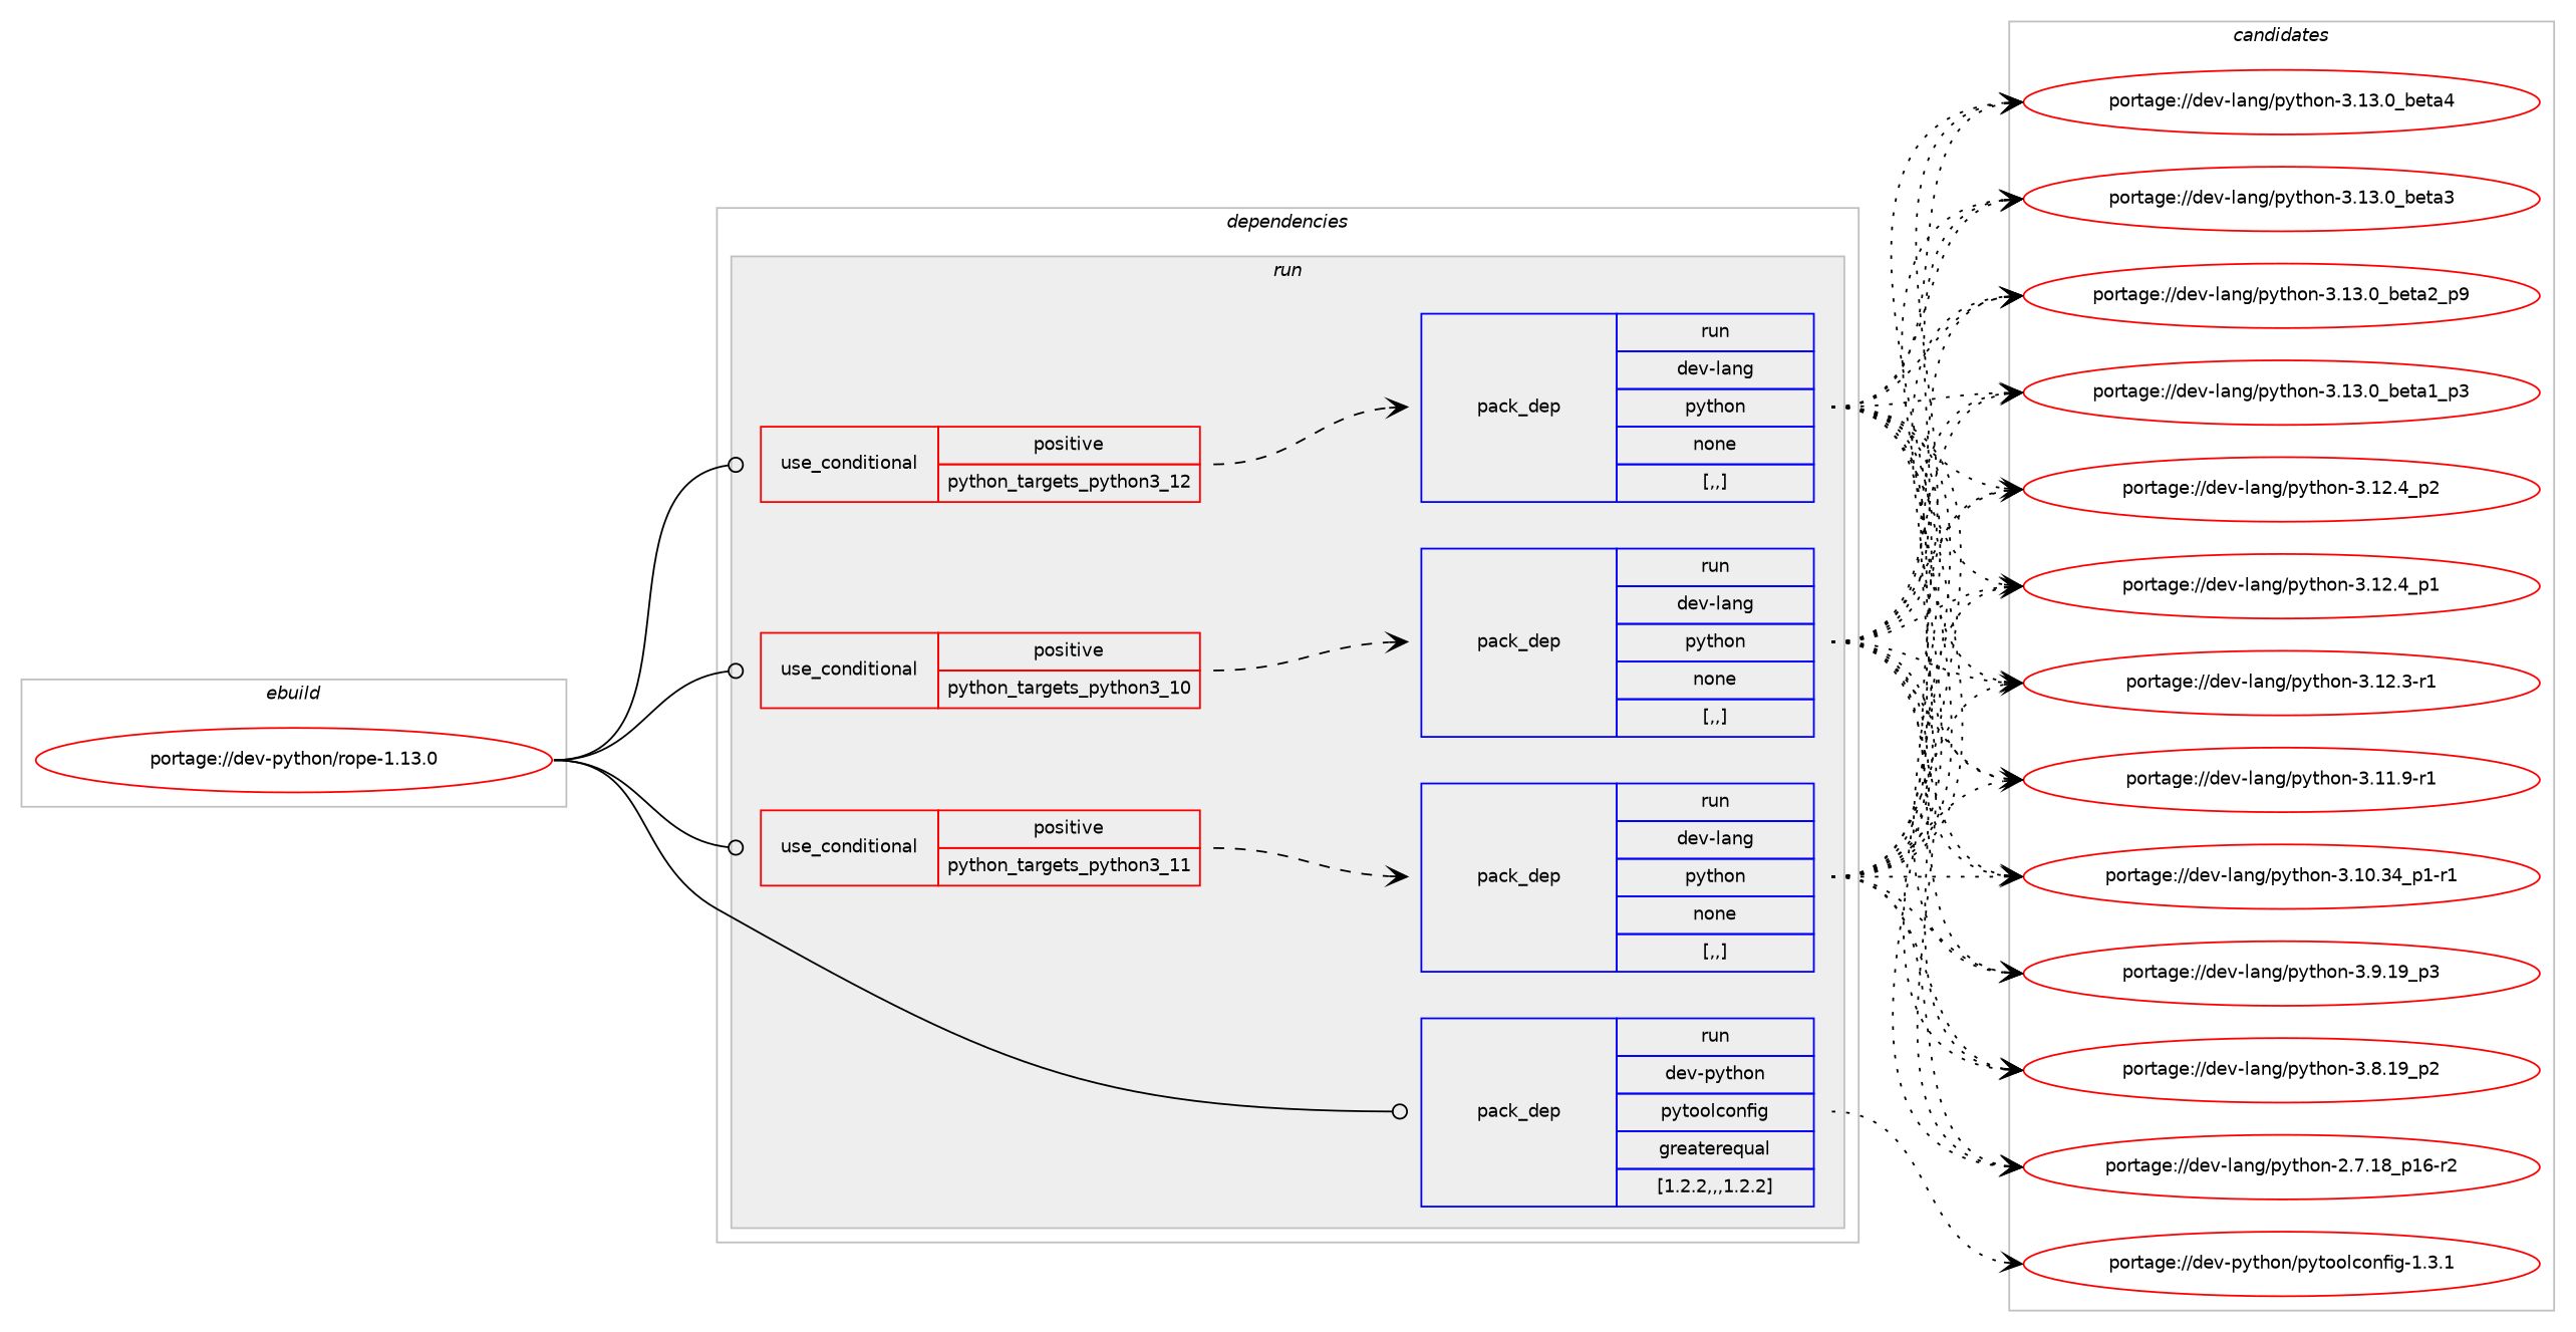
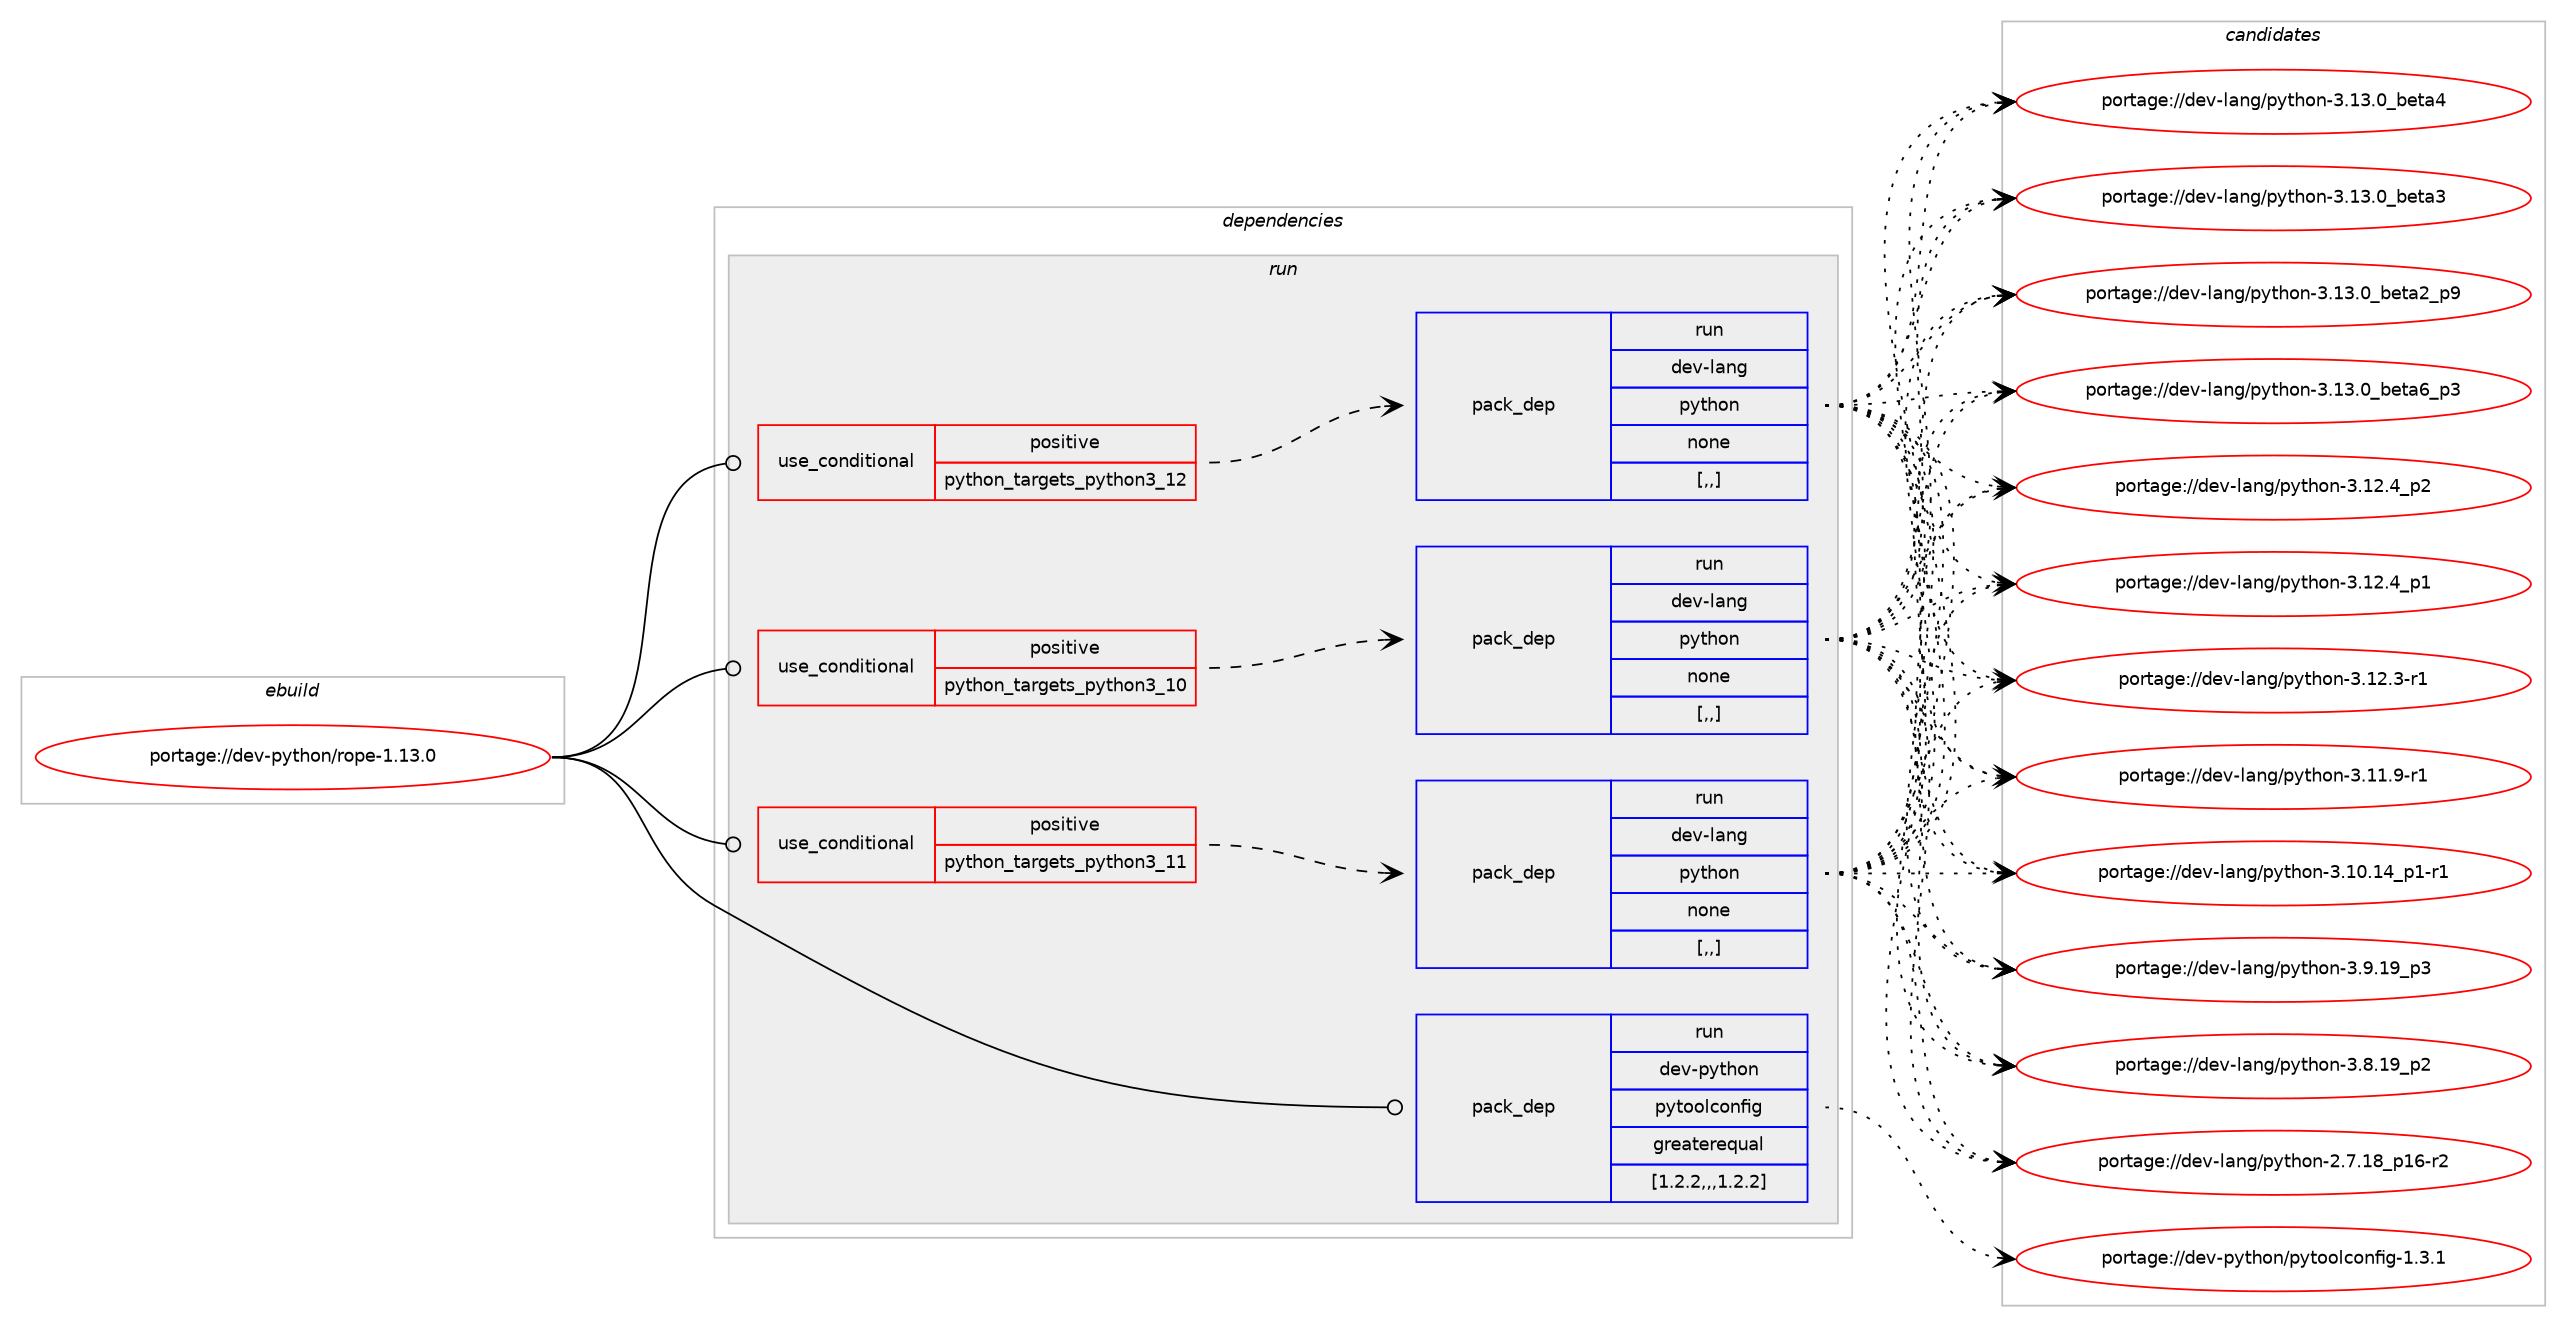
  digraph {
    compound=true
    concentrate=true
    fontname=Helvetica
    fontsize=10
    newrank=true
    rankdir=LR
    ranksep=1.5
    node [color=red fontname=Helvetica fontsize=10]
    edge [arrowhead=vee headport=w style=dotted tailport=e weight=100]
    n1 [label="portage://dev-python/rope-1.13.0" width=4]
    n2 [color=blue label=<<TABLE BORDER="0" CELLBORDER="1" CELLSPACING="0" CELLPADDING="4" WIDTH="220"><TR><TD ROWSPAN="6" CELLPADDING="30">pack_dep</TD></TR><TR><TD WIDTH="110">run</TD></TR><TR><TD>dev-lang</TD></TR><TR><TD>python</TD></TR><TR><TD>none</TD></TR><TR><TD>[,,]</TD></TR></TABLE>> shape=none]
    n3 [label=<<TABLE BORDER="0" CELLBORDER="1" CELLSPACING="0" CELLPADDING="4"><TR><TD ROWSPAN="3" CELLPADDING="10">use_conditional</TD></TR><TR><TD>positive</TD></TR><TR><TD>python_targets_python3_10</TD></TR></TABLE>> shape=none]
    n4 [color=blue label=<<TABLE BORDER="0" CELLBORDER="1" CELLSPACING="0" CELLPADDING="4" WIDTH="220"><TR><TD ROWSPAN="6" CELLPADDING="30">pack_dep</TD></TR><TR><TD WIDTH="110">run</TD></TR><TR><TD>dev-lang</TD></TR><TR><TD>python</TD></TR><TR><TD>none</TD></TR><TR><TD>[,,]</TD></TR></TABLE>> shape=none]
    n5 [label=<<TABLE BORDER="0" CELLBORDER="1" CELLSPACING="0" CELLPADDING="4"><TR><TD ROWSPAN="3" CELLPADDING="10">use_conditional</TD></TR><TR><TD>positive</TD></TR><TR><TD>python_targets_python3_11</TD></TR></TABLE>> shape=none]
    n6 [color=blue label=<<TABLE BORDER="0" CELLBORDER="1" CELLSPACING="0" CELLPADDING="4" WIDTH="220"><TR><TD ROWSPAN="6" CELLPADDING="30">pack_dep</TD></TR><TR><TD WIDTH="110">run</TD></TR><TR><TD>dev-lang</TD></TR><TR><TD>python</TD></TR><TR><TD>none</TD></TR><TR><TD>[,,]</TD></TR></TABLE>> shape=none]
    n7 [label=<<TABLE BORDER="0" CELLBORDER="1" CELLSPACING="0" CELLPADDING="4"><TR><TD ROWSPAN="3" CELLPADDING="10">use_conditional</TD></TR><TR><TD>positive</TD></TR><TR><TD>python_targets_python3_12</TD></TR></TABLE>> shape=none]
    n8 [color=blue label=<<TABLE BORDER="0" CELLBORDER="1" CELLSPACING="0" CELLPADDING="4" WIDTH="220"><TR><TD ROWSPAN="6" CELLPADDING="30">pack_dep</TD></TR><TR><TD WIDTH="110">run</TD></TR><TR><TD>dev-python</TD></TR><TR><TD>pytoolconfig</TD></TR><TR><TD>greaterequal</TD></TR><TR><TD>[1.2.2,,,1.2.2]</TD></TR></TABLE>> shape=none]
    n9 [label="portage://dev-lang/python-3.13.0_beta4" width=4]
    n10 [label="portage://dev-lang/python-3.13.0_beta3" width=4]
    n11 [label="portage://dev-lang/python-3.13.0_beta2_p9" width=4]
-   n12 [label="portage://dev-lang/python-3.13.0_beta1_p3" width=4]
+   n12 [label="portage://dev-lang/python-3.13.0_beta6_p3" width=4]
    n13 [label="portage://dev-lang/python-3.12.4_p2" width=4]
    n14 [label="portage://dev-lang/python-3.12.4_p1" width=4]
    n15 [label="portage://dev-lang/python-3.12.3-r1" width=4]
    n16 [label="portage://dev-lang/python-3.11.9-r1" width=4]
-   n17 [label="portage://dev-lang/python-3.10.34_p1-r1" width=4]
+   n17 [label="portage://dev-lang/python-3.10.14_p1-r1" width=4]
    n18 [label="portage://dev-lang/python-3.9.19_p3" width=4]
    n19 [label="portage://dev-lang/python-3.8.19_p2" width=4]
    n20 [label="portage://dev-lang/python-2.7.18_p16-r2" width=4]
    n21 [label="portage://dev-python/pytoolconfig-1.3.1" width=4]
    subgraph cluster_1 {
      color=gray
      label=<<i>ebuild</i>>
      n1
    }
    subgraph cluster_2 {
      color=gray
      label=<<i>dependencies</i>>
      subgraph cluster_3 {
        color=gray
        fillcolor="#eeeeee"
        label=<<i>compile</i>>
        style=filled
      }
      subgraph cluster_4 {
        color=gray
        fillcolor="#eeeeee"
        label=<<i>compile and run</i>>
        style=filled
      }
      subgraph cluster_5 {
        color=gray
        fillcolor="#eeeeee"
        label=<<i>run</i>>
        style=filled
        subgraph sub_6 {
          color=gray
          fillcolor="#eeeeee"
          label=<<i>run</i>>
          style=filled
          n3
          subgraph sub_7 {
            color=gray
            fillcolor="#eeeeee"
            label=<<i>run</i>>
            style=filled
            n2
          }
        }
        subgraph sub_8 {
          color=gray
          fillcolor="#eeeeee"
          label=<<i>run</i>>
          style=filled
          n5
          subgraph sub_9 {
            color=gray
            fillcolor="#eeeeee"
            label=<<i>run</i>>
            style=filled
            n4
          }
        }
        subgraph sub_10 {
          color=gray
          fillcolor="#eeeeee"
          label=<<i>run</i>>
          style=filled
          n7
          subgraph sub_11 {
            color=gray
            fillcolor="#eeeeee"
            label=<<i>run</i>>
            style=filled
            n6
          }
        }
        subgraph sub_12 {
          color=gray
          fillcolor="#eeeeee"
          label=<<i>run</i>>
          style=filled
          n8
        }
      }
    }
    subgraph cluster_13 {
      color=gray
      label=<<i>candidates</i>>
      rank=same
      subgraph sub_14 {
        color=black
        label=<<i>candidates</i>>
        nodesep=1
        rank=same
        n9
        n10
        n11
        n12
        n13
        n14
        n15
        n16
        n17
        n18
        n19
        n20
      }
      subgraph sub_15 {
        color=black
        label=<<i>candidates</i>>
        nodesep=1
        rank=same
        n9
        n10
        n11
        n12
        n13
        n14
        n15
        n16
        n17
        n18
        n19
        n20
      }
      subgraph sub_16 {
        color=black
        label=<<i>candidates</i>>
        nodesep=1
        rank=same
        n9
        n10
        n11
        n12
        n13
        n14
        n15
        n16
        n17
        n18
        n19
        n20
      }
      subgraph sub_17 {
        color=black
        label=<<i>candidates</i>>
        nodesep=1
        rank=same
        n21
      }
    }
    n1 -> n3 [arrowhead=odot style=solid weight=20]
    n1 -> n5 [arrowhead=odot style=solid weight=20]
    n1 -> n7 [arrowhead=odot style=solid weight=20]
    n1 -> n8 [arrowhead=odot style=solid weight=20]
    n2 -> n9
    n2 -> n10
    n2 -> n11
    n2 -> n12
    n2 -> n13
    n2 -> n14
    n2 -> n15
    n2 -> n16
    n2 -> n17
    n2 -> n18
    n2 -> n19
    n2 -> n20
    n3 -> n2 [style=dashed weight=20]
    n4 -> n9
    n4 -> n10
    n4 -> n11
    n4 -> n12
    n4 -> n13
    n4 -> n14
    n4 -> n15
    n4 -> n16
    n4 -> n17
    n4 -> n18
    n4 -> n19
    n4 -> n20
    n5 -> n4 [style=dashed weight=20]
    n6 -> n9
    n6 -> n10
    n6 -> n11
    n6 -> n12
    n6 -> n13
    n6 -> n14
    n6 -> n15
    n6 -> n16
    n6 -> n17
    n6 -> n18
    n6 -> n19
    n6 -> n20
    n7 -> n6 [style=dashed weight=20]
    n8 -> n21
  }
